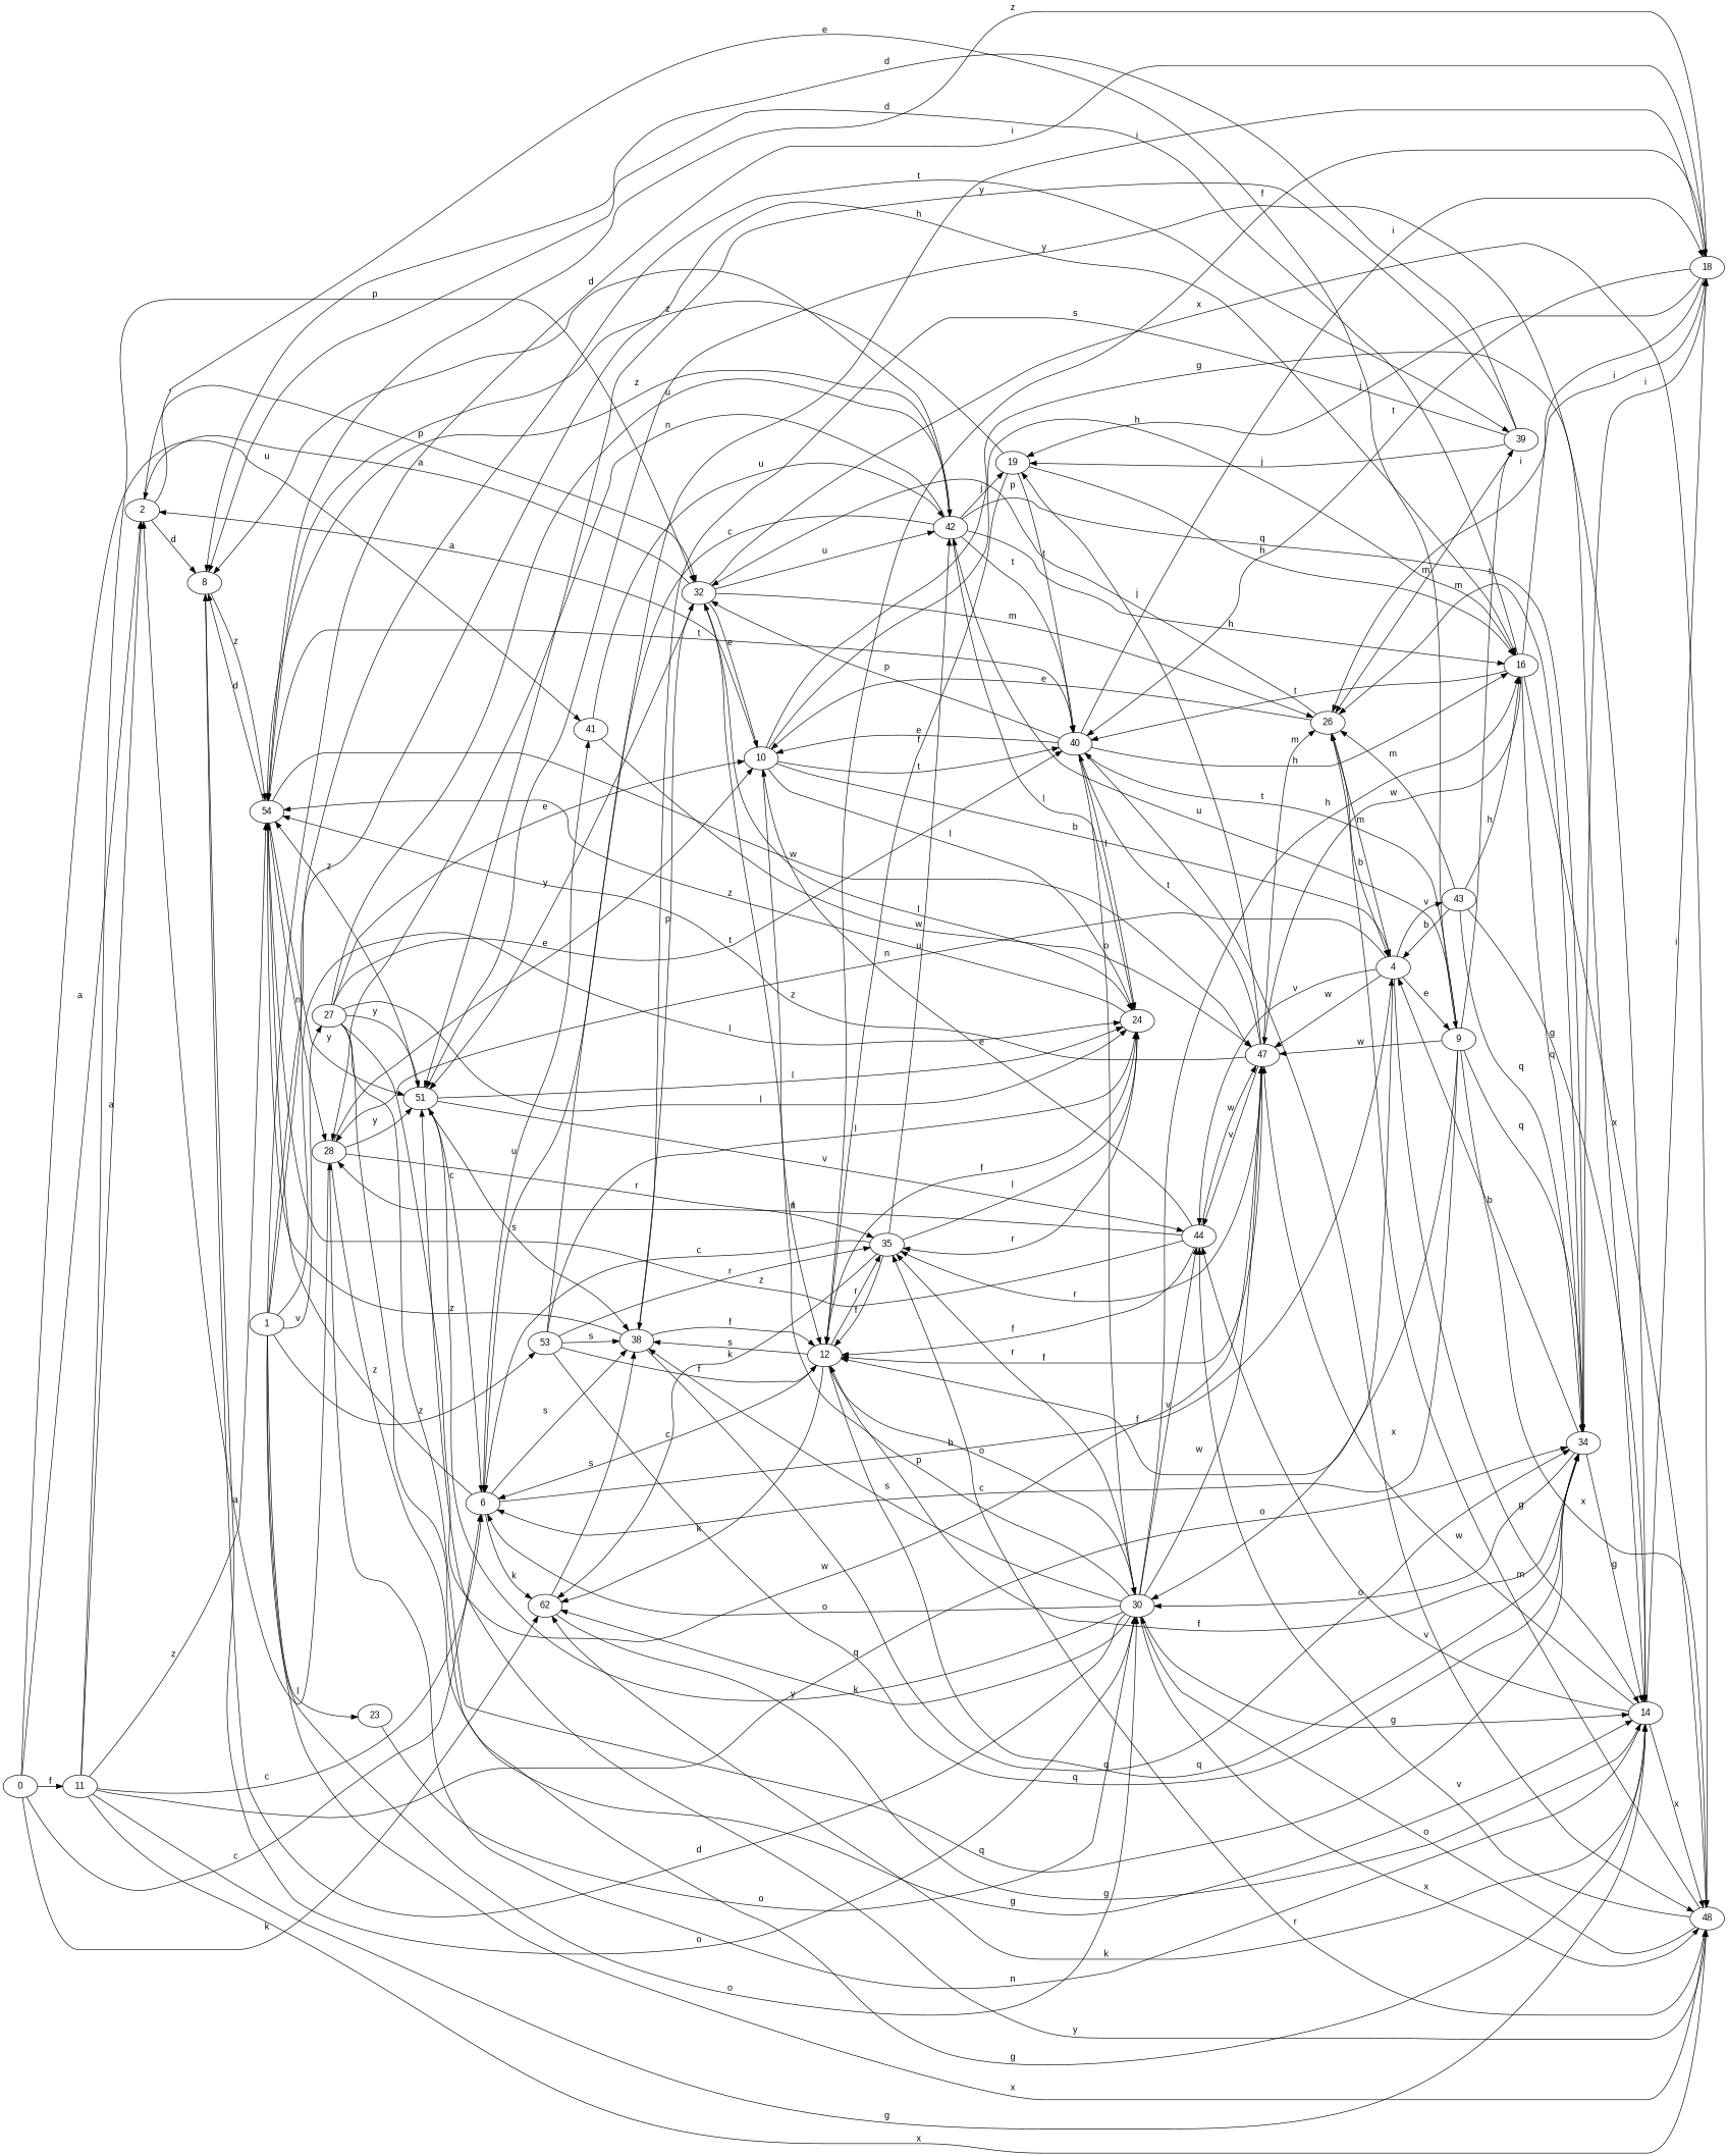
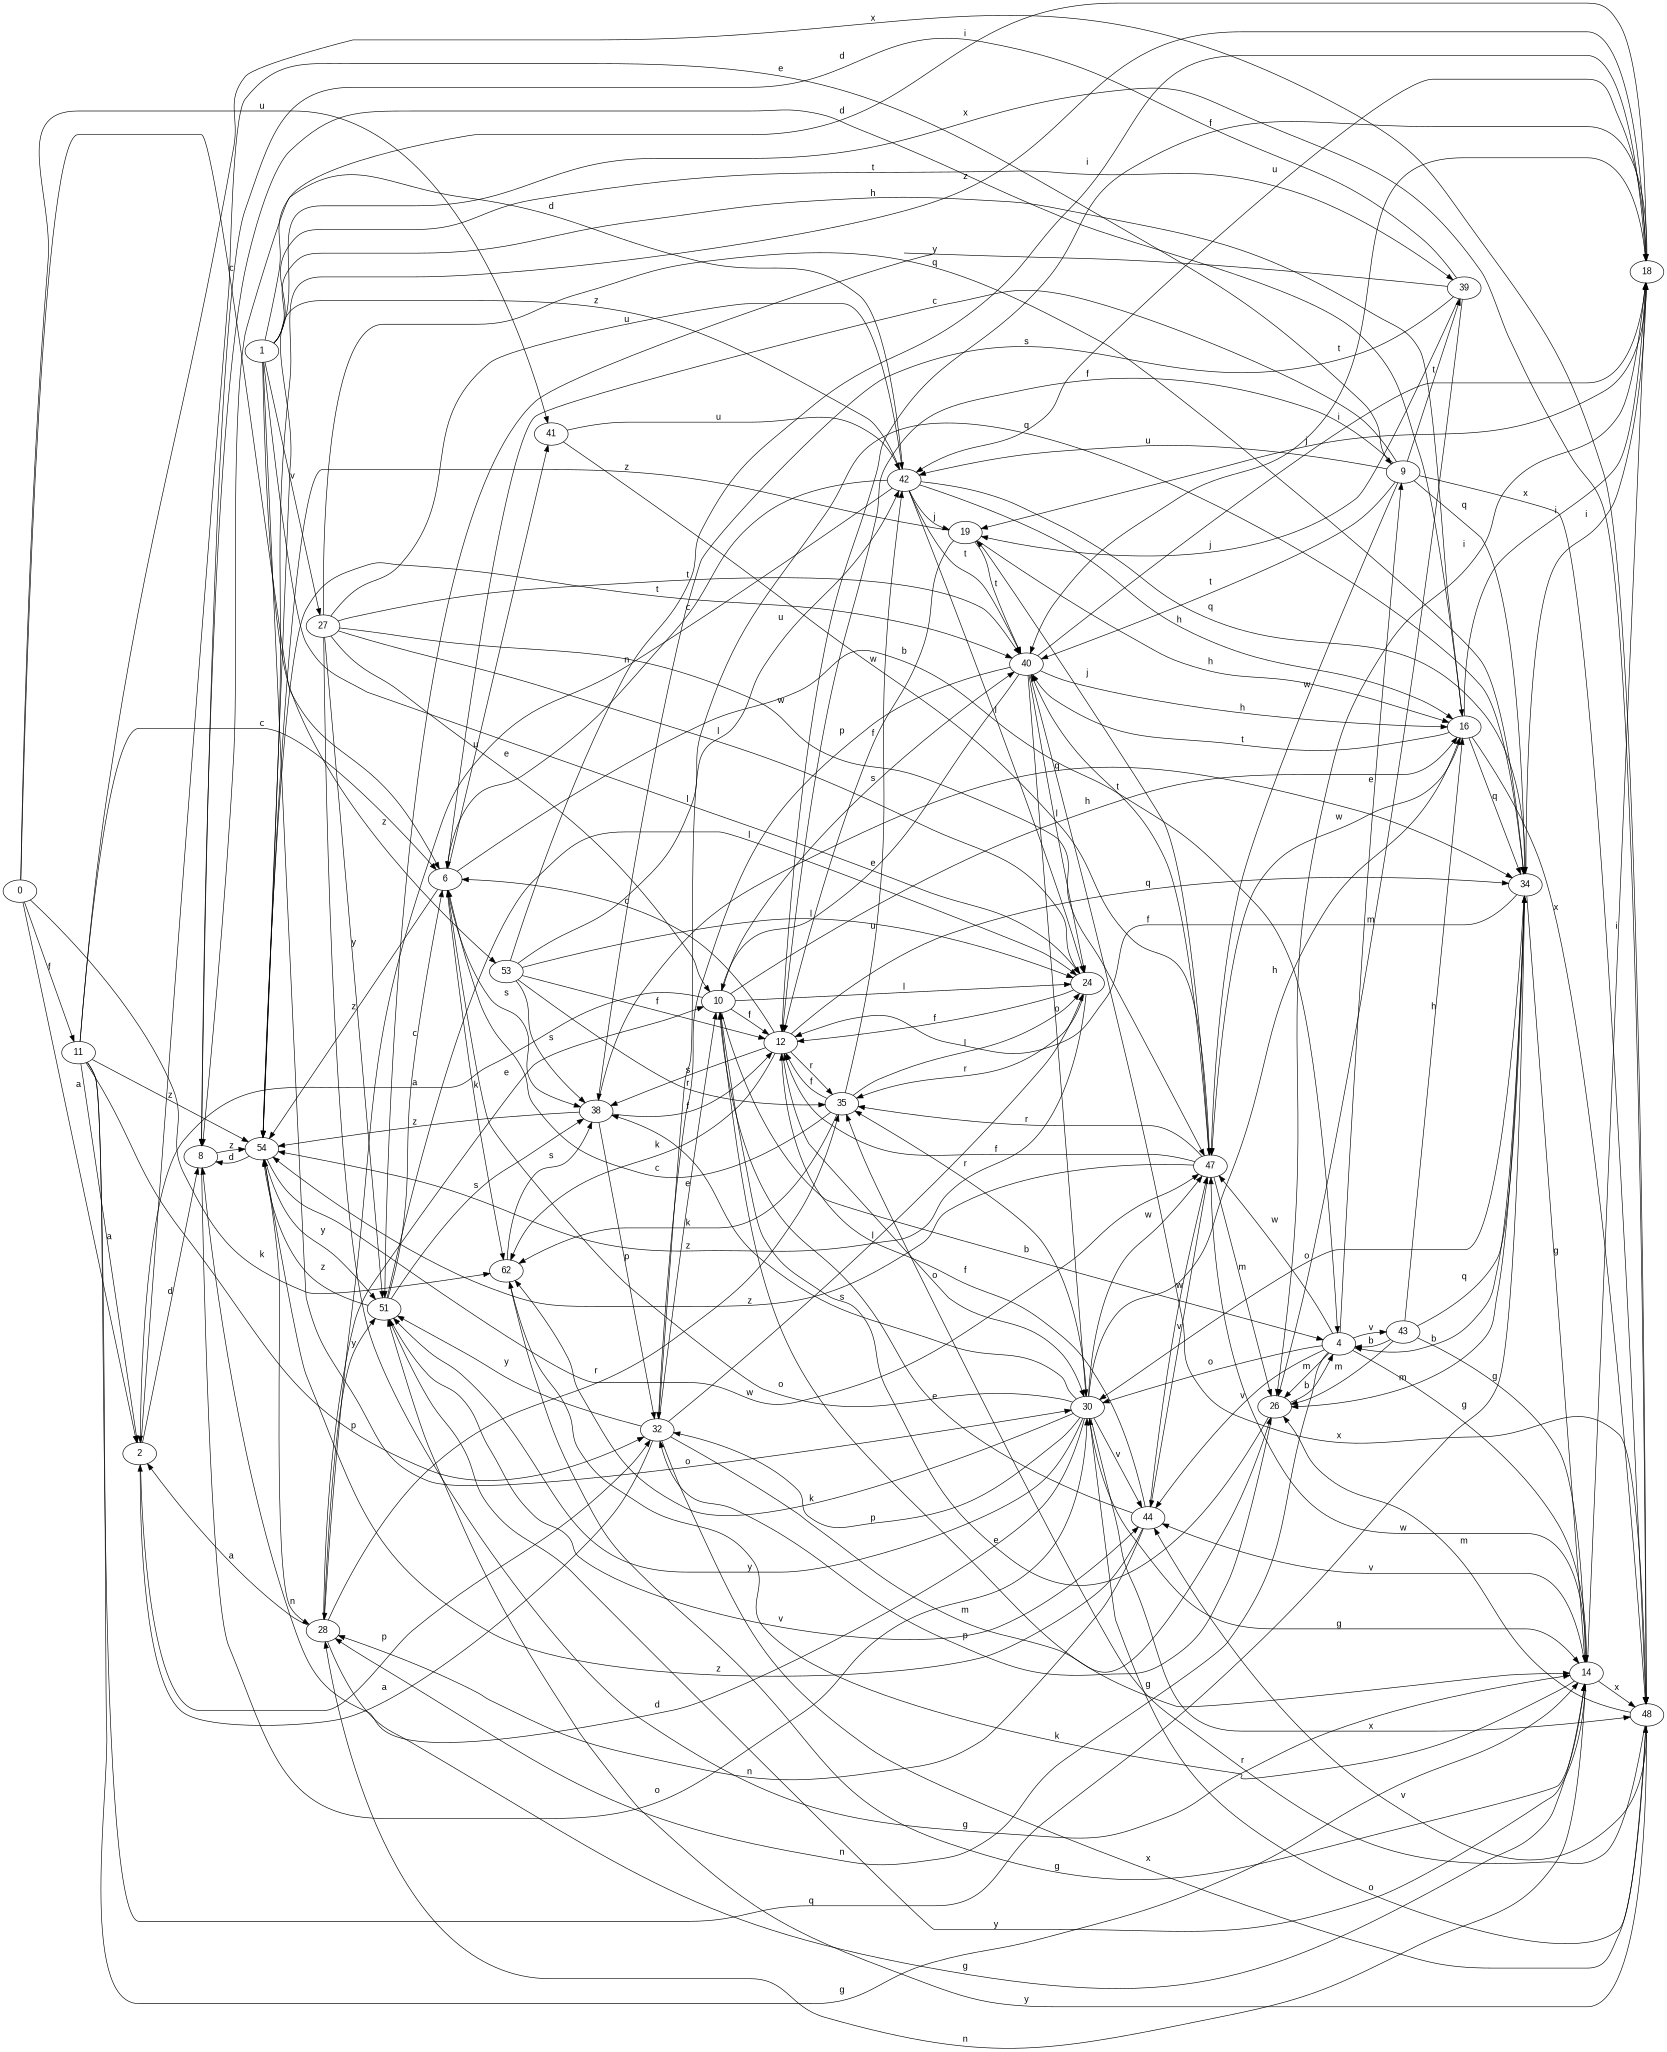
  strict digraph {
    fontname="Liberation Sans"
    rankdir=LR
    node [fontname="Liberation Sans"]
    edge [fontname="Liberation Sans"]
    0
    2
    6
    11
    n5 [label=62]
    41
    8
    9
    32
    4
    38
    54
    48
    14
    34
    47
    42
    1
    16
    18
-   23
    24
    27
    30
    39
    53
    40
    26
    12
    19
    35
    10
    51
    44
    28
    43
    0 -> 2 [label=a]
    0 -> 6 [label=c]
    0 -> 11 [label=f]
    0 -> n5 [label=k]
    0 -> 41 [label=u]
    2 -> 8 [label=d]
    2 -> 9 [label=e]
    2 -> 32 [label=p]
    6 -> n5 [label=k]
    6 -> 41 [label=u]
    6 -> 4 [label=b]
    6 -> 38 [label=s]
    6 -> 54 [label=z]
    11 -> 2 [label=a]
    11 -> 6 [label=c]
    11 -> 32 [label=p]
    11 -> 54 [label=z]
    11 -> 48 [label=x]
    11 -> 14 [label=g]
    11 -> 34 [label=q]
    n5 -> 38 [label=s]
    n5 -> 14 [label=g]
    41 -> 47 [label=w]
    41 -> 42 [label=u]
    8 -> 54 [label=z]
    8 -> 30 [label=o]
    9 -> 6 [label=c]
    9 -> 48 [label=x]
    9 -> 34 [label=q]
    9 -> 47 [label=w]
    9 -> 42 [label=u]
    9 -> 39 [label=t]
    9 -> 40 [label=t]
    9 -> 12 [label=f]
    32 -> 2 [label=a]
    32 -> 48 [label=x]
    32 -> 42 [label=u]
    32 -> 24 [label=l]
    32 -> 26 [label=m]
    32 -> 10 [label=e]
    32 -> 51 [label=y]
    4 -> 9 [label=e]
    4 -> 14 [label=g]
    4 -> 47 [label=w]
    4 -> 30 [label=o]
    4 -> 26 [label=m]
    4 -> 44 [label=v]
    4 -> 28 [label=n]
    4 -> 43 [label=v]
    38 -> 32 [label=p]
    38 -> 54 [label=z]
    38 -> 34 [label=q]
    38 -> 12 [label=f]
    54 -> 8 [label=d]
    54 -> 47 [label=w]
    54 -> 40 [label=t]
    54 -> 51 [label=y]
    54 -> 28 [label=n]
    48 -> 30 [label=o]
    48 -> 26 [label=m]
    48 -> 35 [label=r]
    48 -> 51 [label=y]
    48 -> 44 [label=v]
    14 -> n5 [label=k]
    14 -> 48 [label=x]
    14 -> 47 [label=w]
    14 -> 18 [label=i]
    14 -> 51 [label=y]
    14 -> 44 [label=v]
    14 -> 28 [label=n]
    34 -> 4 [label=b]
    34 -> 14 [label=g]
    34 -> 18 [label=i]
    34 -> 30 [label=o]
    34 -> 26 [label=m]
    34 -> 12 [label=f]
    47 -> 54 [label=z]
    47 -> 40 [label=t]
    47 -> 26 [label=m]
    47 -> 12 [label=f]
    47 -> 19 [label=j]
    47 -> 35 [label=r]
    47 -> 44 [label=v]
    42 -> 6 [label=c]
    42 -> 8 [label=d]
    42 -> 54 [label=z]
    42 -> 34 [label=q]
    42 -> 16 [label=h]
    42 -> 24 [label=l]
    42 -> 40 [label=t]
    42 -> 19 [label=j]
    42 -> 28 [label=n]
    1 -> 48 [label=x]
    1 -> 16 [label=h]
    1 -> 18 [label=i]
-   1 -> 23 [label=l]
    1 -> 24 [label=l]
    1 -> 27 [label=v]
    1 -> 30 [label=o]
    1 -> 39 [label=t]
    1 -> 53 [label=z]
    16 -> 8 [label=d]
    16 -> 48 [label=x]
    16 -> 34 [label=q]
    16 -> 47 [label=w]
    16 -> 18 [label=i]
    16 -> 40 [label=t]
    18 -> 54 [label=z]
+   18 -> 42 [label=u]
    18 -> 40 [label=t]
    18 -> 26 [label=i]
    18 -> 12 [label=f]
    18 -> 19 [label=j]
-   23 -> 30 [label=o]
    24 -> 54 [label=z]
    24 -> 12 [label=f]
    24 -> 35 [label=r]
    27 -> 14 [label=g]
    27 -> 34 [label=q]
    27 -> 47 [label=w]
    27 -> 42 [label=u]
    27 -> 24 [label=l]
    27 -> 40 [label=t]
    27 -> 10 [label=e]
    27 -> 51 [label=y]
    30 -> 6 [label=o]
    30 -> n5 [label=k]
    30 -> 8 [label=d]
    30 -> 32 [label=p]
    30 -> 38 [label=s]
    30 -> 48 [label=x]
    30 -> 14 [label=g]
    30 -> 47 [label=w]
    30 -> 16 [label=h]
    30 -> 35 [label=r]
    30 -> 51 [label=y]
    30 -> 44 [label=v]
    39 -> 8 [label=d]
    39 -> 38 [label=s]
    39 -> 26 [label=m]
    39 -> 19 [label=j]
    39 -> 51 [label=y]
    53 -> 38 [label=s]
    53 -> 34 [label=q]
    53 -> 18 [label=i]
    53 -> 24 [label=l]
    53 -> 12 [label=f]
    53 -> 35 [label=r]
    40 -> 32 [label=p]
    40 -> 48 [label=x]
    40 -> 16 [label=h]
    40 -> 18 [label=i]
    40 -> 24 [label=l]
    40 -> 30 [label=o]
    40 -> 10 [label=e]
    26 -> 32 [label=p]
    26 -> 4 [label=b]
    26 -> 10 [label=e]
    12 -> 6 [label=c]
    12 -> n5 [label=k]
    12 -> 38 [label=s]
    12 -> 34 [label=q]
    12 -> 30 [label=o]
    12 -> 35 [label=r]
    19 -> 54 [label=z]
    19 -> 16 [label=h]
    19 -> 40 [label=t]
    19 -> 12 [label=f]
    35 -> 6 [label=c]
    35 -> n5 [label=k]
    35 -> 42 [label=u]
    35 -> 24 [label=l]
    35 -> 12 [label=f]
    10 -> 2 [label=a]
    10 -> 4 [label=b]
    10 -> 14 [label=g]
    10 -> 16 [label=h]
    10 -> 24 [label=l]
-   10 -> 40 [label=t]
+   10 -> 40 [label=s]
    10 -> 12 [label=f]
    51 -> 6 [label=c]
    51 -> 38 [label=s]
    51 -> 54 [label=z]
    51 -> 24 [label=l]
    51 -> 44 [label=v]
    44 -> 54 [label=z]
    44 -> 47 [label=w]
    44 -> 12 [label=f]
    44 -> 10 [label=e]
    44 -> 28 [label=n]
    28 -> 2 [label=a]
    28 -> 14 [label=g]
    28 -> 35 [label=r]
    28 -> 10 [label=e]
    28 -> 51 [label=y]
    43 -> 4 [label=b]
    43 -> 14 [label=g]
    43 -> 34 [label=q]
    43 -> 16 [label=h]
    43 -> 26 [label=m]
  }
